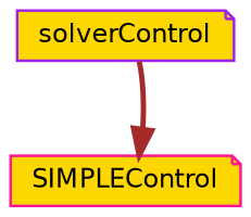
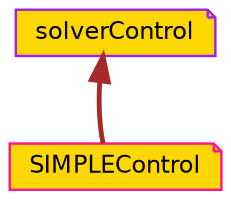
  digraph {
    node [fillcolor=gold fontname=Helvetica fontsize=10 shape=note style=filled]
    n1 [color=purple fontcolor=black height=0.2 label=solverControl width=0.4]
    n2 [color=deeppink height=0.2 label=SIMPLEControl width=0.4]
-   n2 -> n1 [color=brown dir=back fontname=Helvetica fontsize=10 labelfontname=Helvetica labelfontsize=10 style=bold]
+   n1 -> n2 [color=brown dir=back fontname=Helvetica fontsize=10 labelfontname=Helvetica labelfontsize=10 style=bold]
  }
